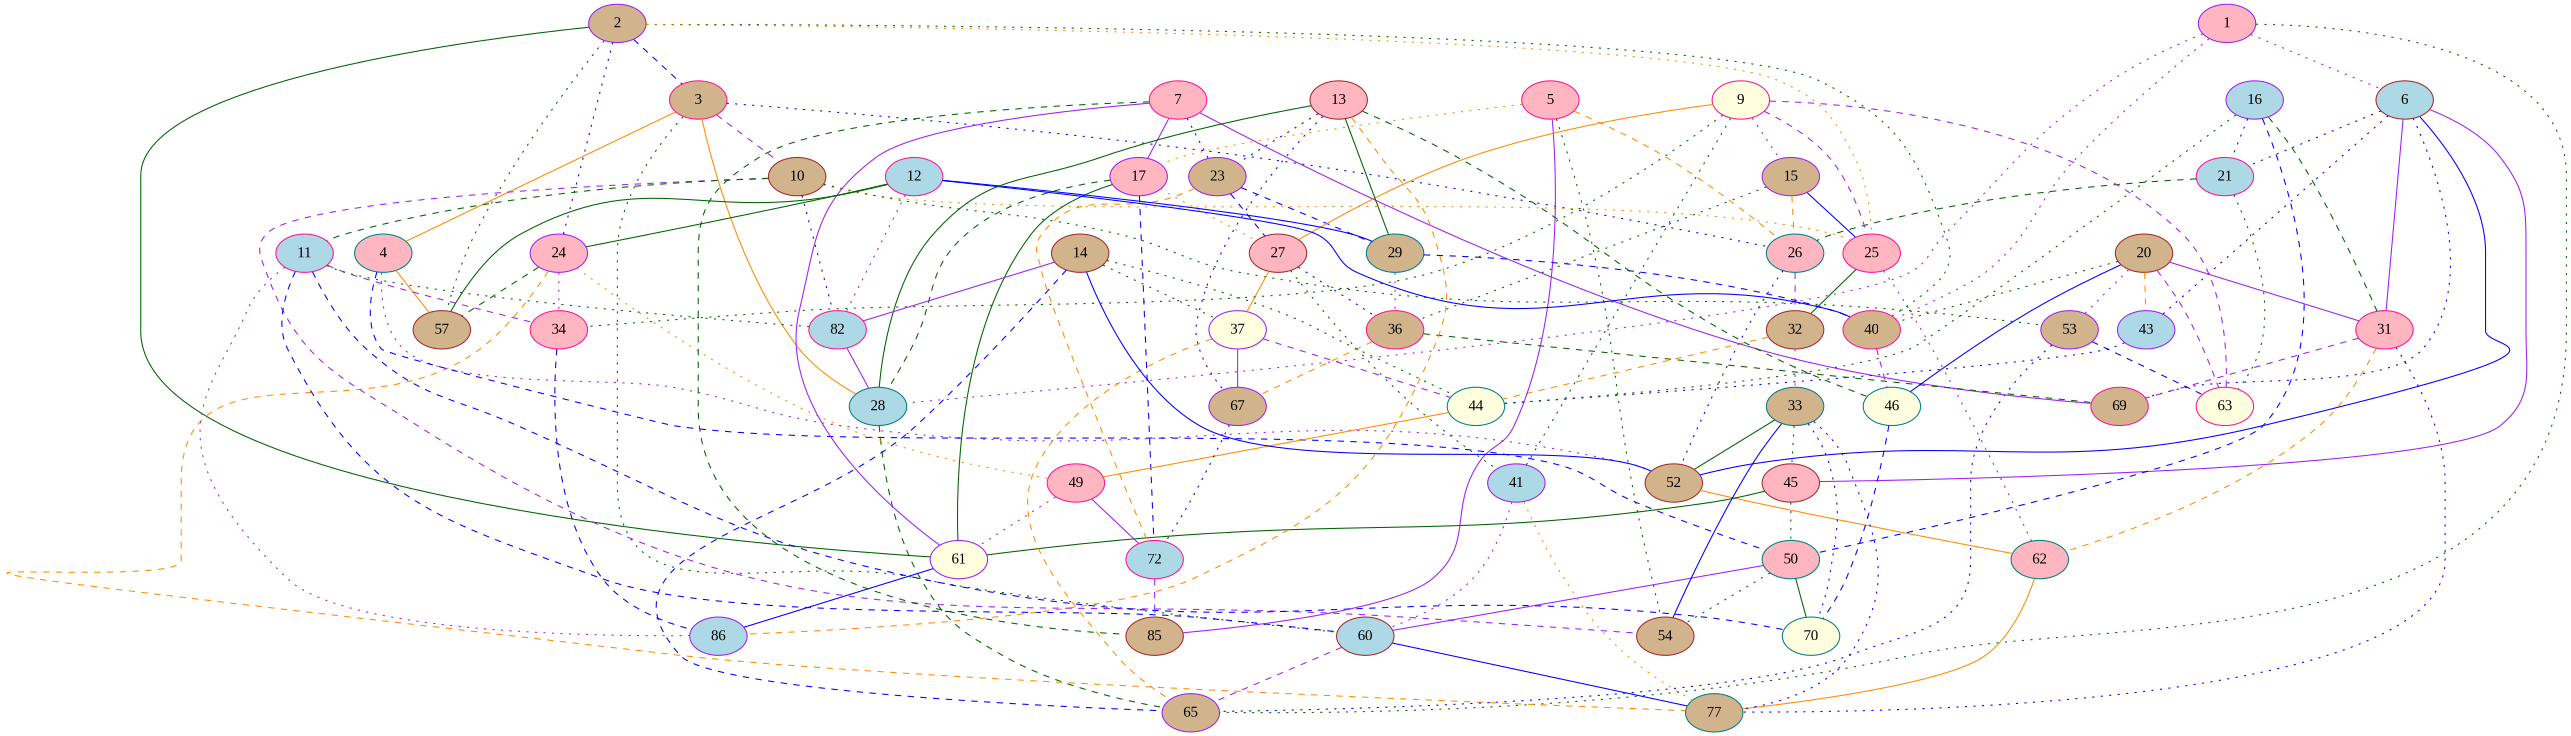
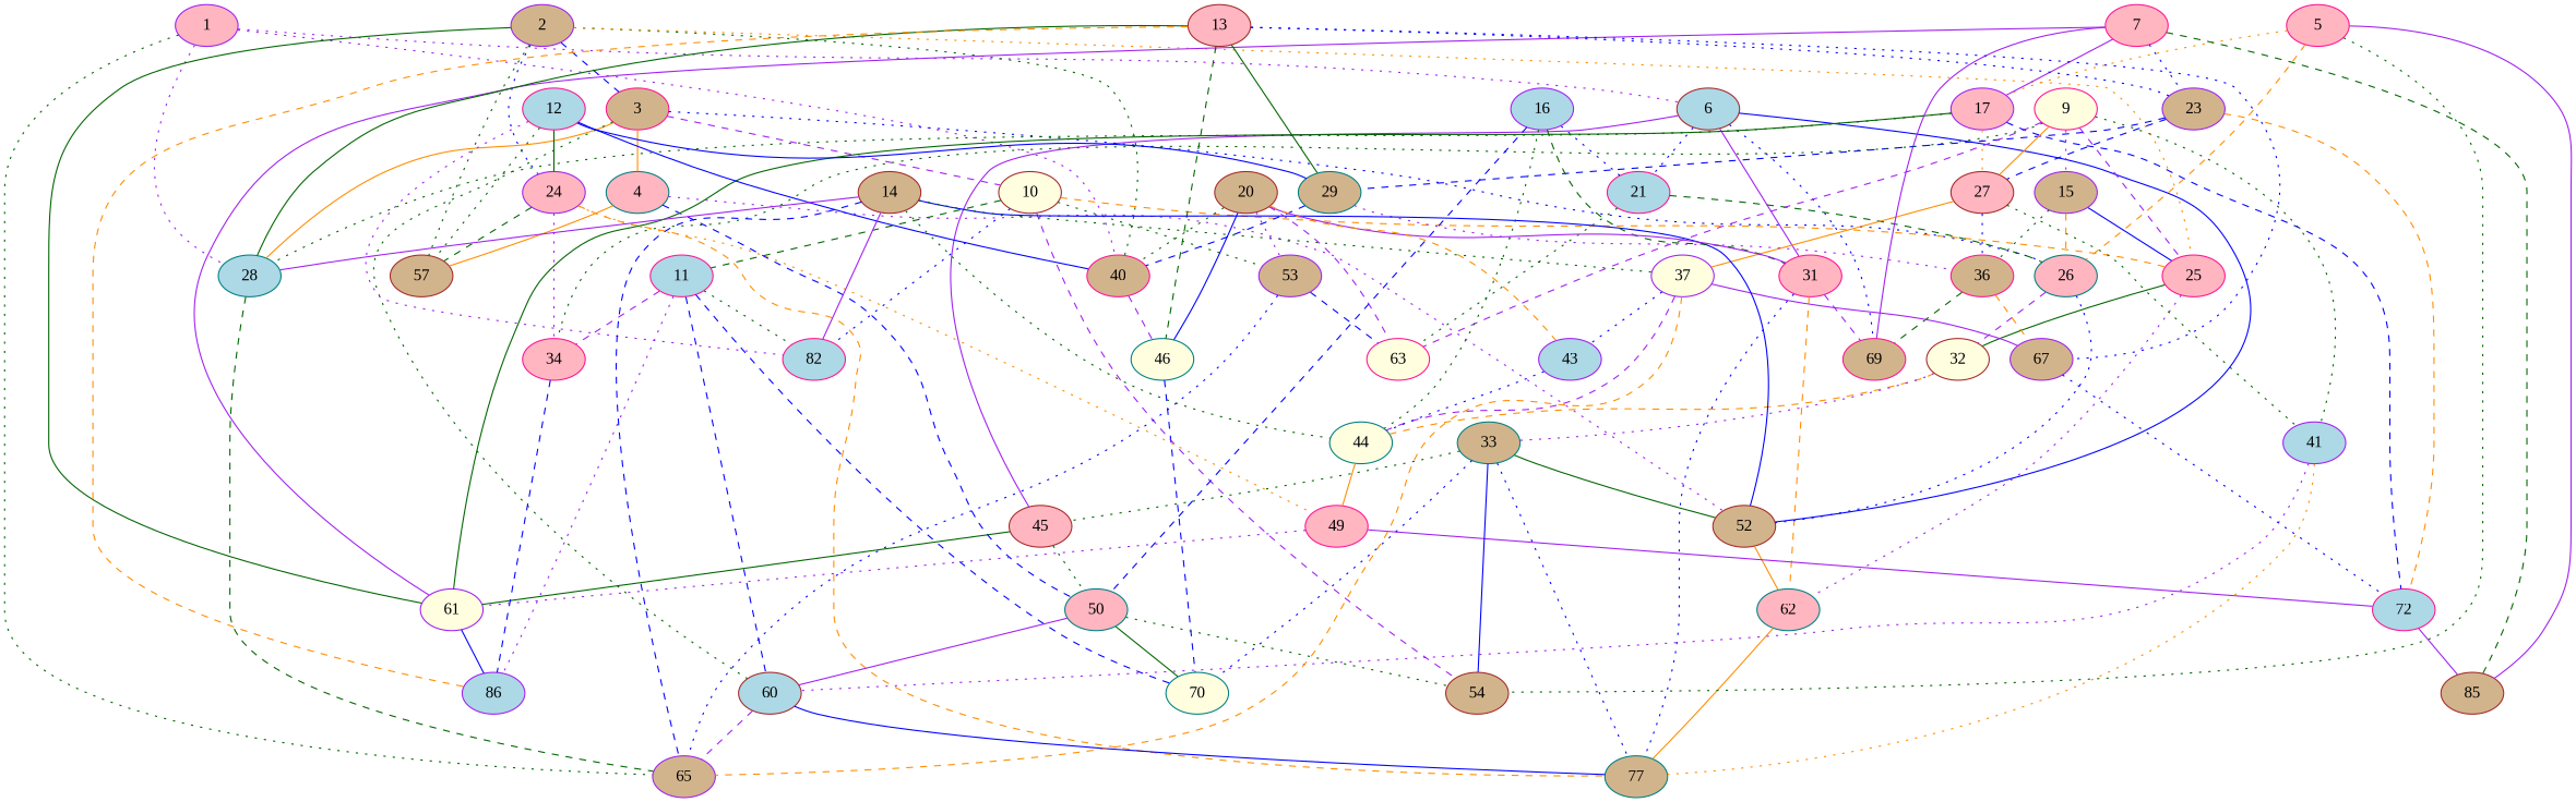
  graph {
    fontname="Liberation Serif"
    node [color=deeppink fillcolor=tan fontname="Liberation Serif" style=filled]
    edge [color=blue fontname="Liberation Serif" style=dotted]
    6 [color=brown fillcolor=lightblue super="+8"]
    52 [color=brown super="+73"]
    21 [fillcolor=lightblue]
    31 [fillcolor=lightpink super="+64"]
    45 [color=brown fillcolor=lightpink]
    69
    1 [color=purple fillcolor=lightpink]
    28 [color=teal fillcolor=lightblue super="+86"]
    40 [super="+55"]
    65 [color=purple super="+77"]
    46 [color=teal fillcolor=lightyellow]
    2 [color=purple super="+80"]
    3 [super="+18"]
    24 [color=purple fillcolor=lightpink super="+78"]
    25 [fillcolor=lightpink super="+42"]
    57 [color=brown]
    61 [color=purple fillcolor=lightyellow super="+79"]
    4 [color=teal fillcolor=lightpink]
-   10 [color=brown super="+30"]
+   10 [color=brown fillcolor=lightyellow super="+30"]
    26 [color=teal fillcolor=lightpink super="+76"]
    60 [color=brown fillcolor=lightblue super="+66"]
    34 [fillcolor=lightpink]
    49 [fillcolor=lightpink]
    n24 [color=teal label=77 super="+85"]
-   32 [color=brown]
+   32 [color=brown fillcolor=lightyellow]
    62 [color=teal fillcolor=lightpink]
    n27 [color=purple fillcolor=lightblue label=86]
    50 [color=teal fillcolor=lightpink super="+56"]
    54 [color=brown]
    11 [fillcolor=lightblue super="+59"]
    53 [color=purple]
    82 [fillcolor=lightblue]
    70 [color=teal fillcolor=lightyellow]
    17 [color=purple fillcolor=lightpink super="+58"]
    27 [color=brown fillcolor=lightpink super="+35"]
    72 [fillcolor=lightblue super="+83"]
    5 [fillcolor=lightpink]
    n38 [color=brown label=85]
    63 [fillcolor=lightyellow]
    7 [fillcolor=lightpink super="+38"]
    23 [color=purple super="+47"]
    29 [color=teal super="+39"]
    9 [fillcolor=lightyellow super="+68"]
    15 [color=purple]
    41 [color=purple fillcolor=lightblue]
    36 [super="+88"]
    37 [color=purple fillcolor=lightyellow super="+87"]
    12 [fillcolor=lightblue super="+19"]
    43 [color=purple fillcolor=lightblue]
    44 [color=teal fillcolor=lightyellow super="+75"]
    13 [color=brown fillcolor=lightpink super="+22"]
    67 [color=purple]
    14 [color=brown super="+51"]
    16 [color=purple fillcolor=lightblue]
    20 [color=brown super="+74"]
    33 [color=teal super="+48"]
    6 -- 52 [style=solid]
    6 -- 21
    6 -- 31 [color=purple style=solid]
    6 -- 45 [color=purple style=solid]
    6 -- 69
    52 -- 62 [color=darkorange style=solid]
    21 -- 26 [color=darkgreen style=dashed]
    21 -- 63 [color=darkgreen]
    31 -- 69 [color=purple style=dashed]
    31 -- n24
    31 -- 62 [color=darkorange style=dashed]
    45 -- 61 [color=darkgreen style=solid]
    45 -- 50 [color=darkgreen]
    1 -- 6 [color=purple]
    1 -- 28 [color=purple]
    1 -- 40 [color=purple]
    1 -- 65 [color=darkgreen]
    28 -- 65 [color=darkgreen style=dashed]
    40 -- 46 [color=purple style=dashed]
    46 -- 70 [style=dashed]
    2 -- 40 [color=darkgreen]
    2 -- 3 [style=dashed]
    2 -- 24
    2 -- 25 [color=darkorange]
    2 -- 57 [color=darkgreen]
    2 -- 61 [color=darkgreen style=solid]
    3 -- 28 [color=darkorange style=solid]
    3 -- 4 [color=darkorange style=solid]
    3 -- 10 [color=purple style=dashed]
    3 -- 26
    3 -- 60 [color=darkgreen]
    24 -- 57 [color=darkgreen style=dashed]
    24 -- 34 [color=purple]
    24 -- 49 [color=darkorange]
    24 -- n24 [color=darkorange style=dashed]
    25 -- 32 [color=darkgreen style=solid]
    25 -- 62 [color=purple]
    61 -- n27 [style=solid]
    4 -- 52 [color=purple]
    4 -- 57 [color=darkorange style=solid]
    4 -- 50 [style=dashed]
-   10 -- 25 [color=darkorange]
+   10 -- 25 [color=darkorange style=dashed]
    10 -- 54 [color=purple style=dashed]
    10 -- 11 [color=darkgreen style=dashed]
    10 -- 53 [color=darkgreen]
    10 -- 82
    26 -- 52
    26 -- 32 [color=purple style=dashed]
    60 -- 65 [color=purple style=dashed]
    60 -- n24 [style=solid]
    34 -- n27 [style=dashed]
    49 -- 61 [color=purple]
    49 -- 72 [color=purple style=solid]
    32 -- 44 [color=darkorange style=dashed]
    32 -- 33 [color=purple]
    62 -- n24 [color=darkorange style=solid]
    50 -- 60 [color=purple style=solid]
    50 -- 54 [color=darkgreen]
    50 -- 70 [color=darkgreen style=solid]
    11 -- 60 [style=dashed]
    11 -- 34 [color=purple style=dashed]
    11 -- n27 [color=purple]
    11 -- 82 [color=darkgreen]
    11 -- 70 [style=dashed]
    53 -- 65
    53 -- 63 [style=dashed]
-   17 -- 28 [color=darkgreen style=dashed]
+   17 -- 28 [color=darkgreen]
    17 -- 61 [color=darkgreen style=solid]
    17 -- 27 [color=darkorange]
    17 -- 72 [style=dashed]
    27 -- 41 [color=darkgreen]
    27 -- 36
    27 -- 37 [color=darkorange style=solid]
-   72 -- n38 [color=purple style=dashed weight=2]
+   72 -- n38 [color=purple style=solid weight=2]
    5 -- 26 [color=darkorange style=dashed]
    5 -- 54 [color=darkgreen]
    5 -- 17 [color=darkorange]
    5 -- n38 [color=purple style=solid]
    7 -- 69 [color=purple style=solid]
    7 -- 61 [color=purple style=solid]
    7 -- 17 [color=purple style=solid]
    7 -- n38 [color=darkgreen style=dashed]
    7 -- 23 [weight=2]
    23 -- 27 [style=dashed]
    23 -- 72 [color=darkorange style=dashed]
    23 -- 29 [style=dashed]
    29 -- 40 [style=dashed]
    29 -- 36 [color=purple weight=2]
    9 -- 25 [color=purple style=dashed]
    9 -- 34 [color=darkgreen]
    9 -- 27 [color=darkorange style=solid]
    9 -- 63 [color=purple style=dashed]
    9 -- 15 [color=purple]
    9 -- 41 [color=darkgreen]
    15 -- 25 [style=solid]
    15 -- 26 [color=darkorange style=dashed]
    15 -- 36 [color=darkgreen]
    41 -- 60 [color=purple]
    41 -- n24 [color=darkorange]
    36 -- 69 [color=darkgreen style=dashed]
    36 -- 67 [color=darkorange style=dashed]
    37 -- 65 [color=darkorange style=dashed]
-   6 -- 43
+   37 -- 43
    37 -- 44 [color=purple style=dashed]
    37 -- 67 [color=purple style=solid]
    12 -- 40 [style=solid]
    12 -- 24 [color=darkgreen style=solid]
-   12 -- 57 [color=darkgreen style=solid]
+   12 -- 57 [color=darkgreen]
    12 -- 82 [color=purple]
    12 -- 29 [style=solid]
    43 -- 44
    44 -- 49 [color=darkorange style=solid]
    13 -- 28 [color=darkgreen style=solid]
    13 -- 46 [color=darkgreen style=dashed]
    13 -- n27 [color=darkorange style=dashed]
    13 -- 23
    13 -- 29 [color=darkgreen style=solid]
    13 -- 67
    67 -- 72
    14 -- 52 [style=solid]
-   82 -- 28 [color=purple style=solid]
+   14 -- 28 [color=purple style=solid]
    14 -- 65 [style=dashed]
    14 -- 82 [color=purple style=solid]
    14 -- 37 [color=darkgreen]
    14 -- 44 [color=darkgreen]
    16 -- 21
    16 -- 31 [color=darkgreen style=dashed]
    16 -- 50 [style=dashed]
    16 -- 44 [color=darkgreen]
    20 -- 31 [color=purple style=solid]
    20 -- 40 [color=darkgreen]
    20 -- 46 [style=solid]
    20 -- 53 [color=purple]
    20 -- 63 [color=purple style=dashed]
    20 -- 43 [color=darkorange style=dashed]
    33 -- 52 [color=darkgreen style=solid]
    33 -- 45 [color=darkgreen]
    33 -- n24
    33 -- 54 [style=solid]
    33 -- 70
  }
